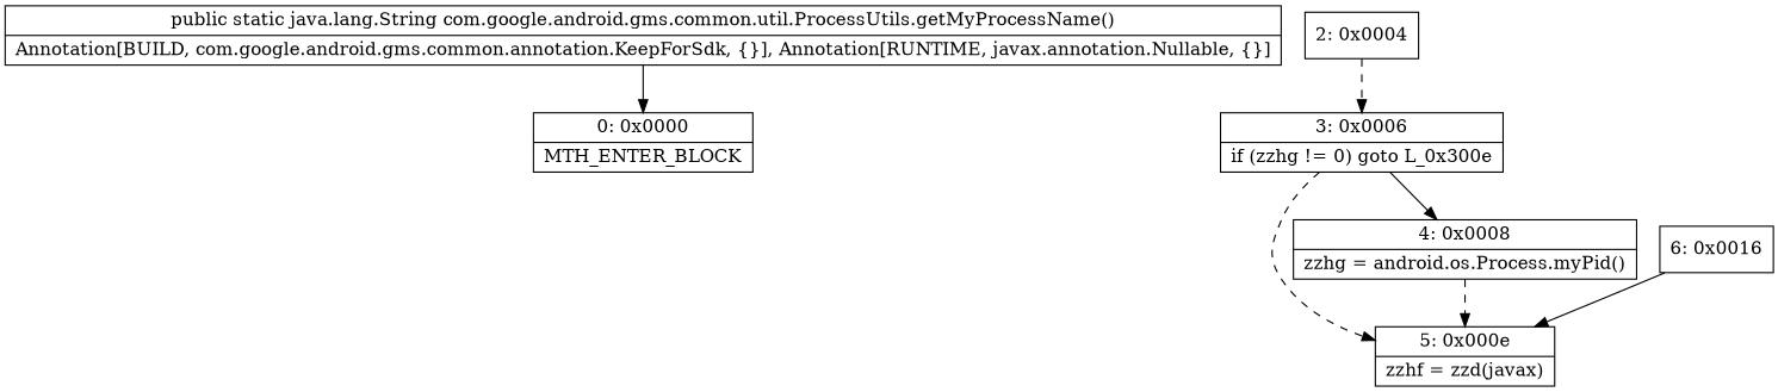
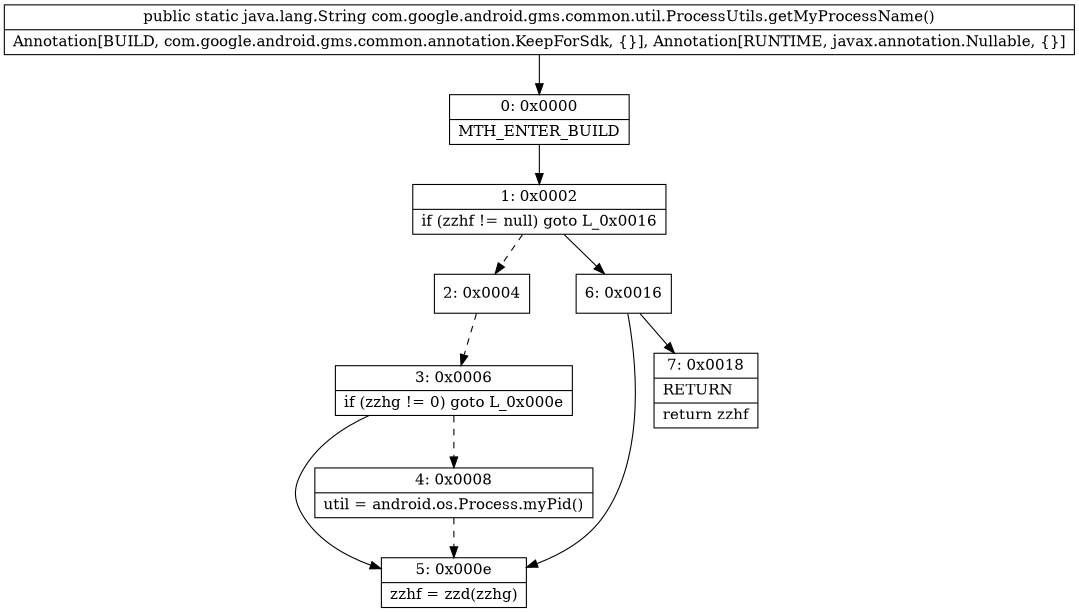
  digraph {
    node [shape=record]
-   n1 [label="{0\:\ 0x0000|MTH_ENTER_BLOCK\l}"]
+   n1 [label="{0\:\ 0x0000|MTH_ENTER_BUILD\l}"]
+   n2 [label="{1\:\ 0x0002|if (zzhf != null) goto L_0x0016\l}"]
    n3 [label="{2\:\ 0x0004}"]
    n4 [label="{6\:\ 0x0016}"]
-   n5 [label="{3\:\ 0x0006|if (zzhg != 0) goto L_0x300e\l}"]
-   n6 [label="{5\:\ 0x000e|zzhf = zzd(javax)\l}"]
-   n8 [label="{4\:\ 0x0008|zzhg = android.os.Process.myPid()\l}"]
+   n5 [label="{3\:\ 0x0006|if (zzhg != 0) goto L_0x000e\l}"]
+   n6 [label="{5\:\ 0x000e|zzhf = zzd(zzhg)\l}"]
+   n7 [label="{7\:\ 0x0018|RETURN\l|return zzhf\l}"]
+   n8 [label="{4\:\ 0x0008|util = android.os.Process.myPid()\l}"]
    n9 [label="{public static java.lang.String com.google.android.gms.common.util.ProcessUtils.getMyProcessName()  | Annotation[BUILD, com.google.android.gms.common.annotation.KeepForSdk, \{\}], Annotation[RUNTIME, javax.annotation.Nullable, \{\}]\l}"]
+   n1 -> n2
+   n2 -> n3 [style=dashed]
+   n2 -> n4
    n3 -> n5 [style=dashed]
    n4 -> n6
-   n5 -> n6 [style=dashed]
-   n5 -> n8 [style=solid]
+   n4 -> n7
+   n5 -> n6
+   n5 -> n8 [style=dashed]
    n8 -> n6 [style=dashed]
    n9 -> n1
  }
